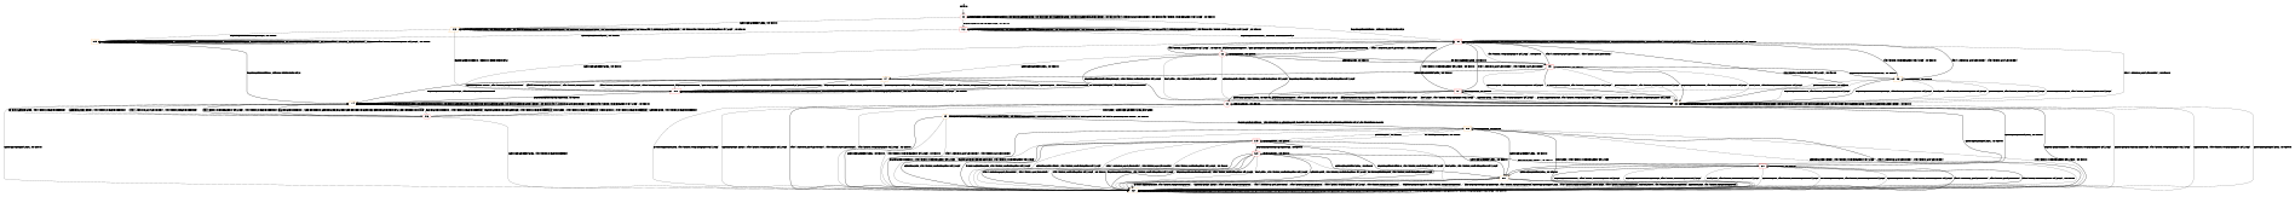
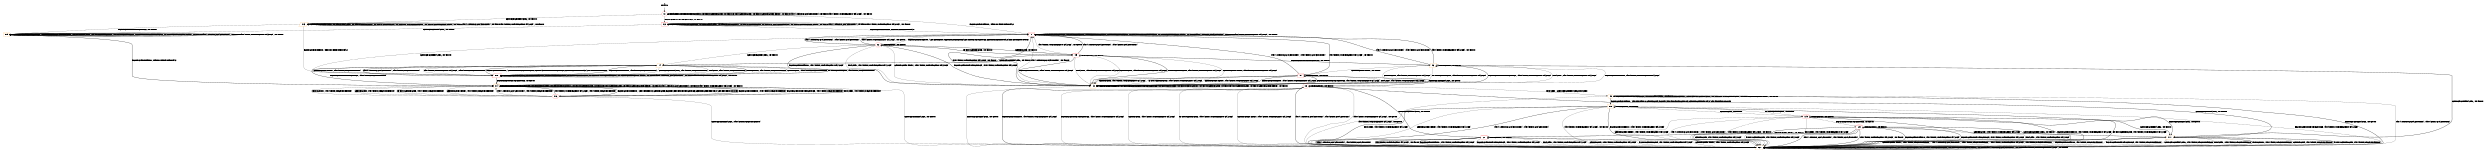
  digraph {
    node [color=red shape=cylinder]
    edge [style=solid]
    n1 [label=s0 shape=hexagon]
    n2 [label=s1]
    n3 [label=s12]
    n4 [color=darkorange label=s13 shape=parallelogram]
    n5 [label=s2 shape=hexagon]
    n6 [label=s10 shape=parallelogram]
    n7 [color=darkorange label=s15]
    n8 [color=darkorange label=s3 shape=parallelogram]
    n9 [color=darkorange label=s4 shape=parallelogram]
    n10 [label=s5]
    n11 [color=darkorange label=s14]
    n12 [color=darkorange label=s27 shape=parallelogram]
    n13 [color=darkorange label=s6 shape=parallelogram]
    n14 [label=s16 shape=hexagon]
    n15 [label=s7]
    n16 [color=darkorange label=s11 shape=parallelogram]
    n17 [label=s8 shape=hexagon]
    n18 [color=darkorange label=s9 shape=hexagon]
    n19 [color=darkorange label=s18]
    n20 [label=s19]
    n21 [label=s20]
    n22 [label=s21]
    __start0 [shape=none]
    n1 -> n1 [label="FINISHED / TIMEOUT"]
    n1 -> n1 [label="APPLICATION / TIMEOUT" style=bold]
    n1 -> n1 [label="CERTIFICATE / TIMEOUT"]
    n1 -> n1 [label="EMPTY_CERTIFICATE / TIMEOUT"]
    n1 -> n1 [label="CERTIFICATE_VERIFY / TIMEOUT"]
    n1 -> n1 [label="Alert(WARNING,CLOSE_NOTIFY) / TIMEOUT"]
    n1 -> n1 [label="Alert(FATAL,UNEXPECTED_MESSAGE) / TIMEOUT" style=bold]
    n1 -> n2 [label="ECDH_CLIENT_HELLO / HELLO_VERIFY_REQUEST"]
    n1 -> n3 [label="ECDH_CLIENT_KEY_EXCHANGE / TIMEOUT"]
    n1 -> n4 [label="CHANGE_CIPHER_SPEC / TIMEOUT"]
    n2 -> n2 [label="ECDH_CLIENT_KEY_EXCHANGE / TIMEOUT"]
    n2 -> n2 [label="FINISHED / TIMEOUT"]
    n2 -> n2 [label="APPLICATION / TIMEOUT"]
    n2 -> n2 [label="CERTIFICATE / TIMEOUT" style=bold]
    n2 -> n2 [label="EMPTY_CERTIFICATE / TIMEOUT"]
    n2 -> n2 [label="CERTIFICATE_VERIFY / TIMEOUT"]
    n2 -> n2 [label="Alert(WARNING,CLOSE_NOTIFY) / TIMEOUT"]
    n2 -> n2 [label="Alert(FATAL,UNEXPECTED_MESSAGE) / TIMEOUT" style=bold]
    n2 -> n5 [label="ECDH_CLIENT_HELLO / SERVER_HELLO,CERTIFICATE,ECDHE_SERVER_KEY_EXCHANGE,CERTIFICATE_REQUEST,SERVER_HELLO_DONE"]
    n2 -> n6 [label="CHANGE_CIPHER_SPEC / TIMEOUT"]
    n3 -> n2 [label="ECDH_CLIENT_HELLO / HELLO_VERIFY_REQUEST"]
    n3 -> n3 [label="ECDH_CLIENT_KEY_EXCHANGE / TIMEOUT" style=bold]
    n3 -> n3 [label="FINISHED / TIMEOUT"]
    n3 -> n3 [label="APPLICATION / TIMEOUT" style=bold]
    n3 -> n3 [label="CERTIFICATE / TIMEOUT"]
    n3 -> n3 [label="EMPTY_CERTIFICATE / TIMEOUT" style=bold]
    n3 -> n3 [label="CERTIFICATE_VERIFY / TIMEOUT" style=bold]
    n3 -> n3 [label="Alert(WARNING,CLOSE_NOTIFY) / TIMEOUT"]
    n3 -> n3 [label="Alert(FATAL,UNEXPECTED_MESSAGE) / TIMEOUT" style=bold]
    n3 -> n7 [label="CHANGE_CIPHER_SPEC / TIMEOUT"]
    n4 -> n4 [label="CHANGE_CIPHER_SPEC / TIMEOUT"]
    n4 -> n4 [label="FINISHED / TIMEOUT" style=bold]
    n4 -> n4 [label="APPLICATION / TIMEOUT"]
    n4 -> n4 [label="CERTIFICATE / TIMEOUT"]
    n4 -> n4 [label="EMPTY_CERTIFICATE / TIMEOUT" style=bold]
    n4 -> n4 [label="CERTIFICATE_VERIFY / TIMEOUT"]
    n4 -> n4 [label="Alert(WARNING,CLOSE_NOTIFY) / TIMEOUT" style=bold]
    n4 -> n4 [label="Alert(FATAL,UNEXPECTED_MESSAGE) / TIMEOUT"]
    n4 -> n6 [label="ECDH_CLIENT_HELLO / HELLO_VERIFY_REQUEST"]
    n4 -> n7 [label="ECDH_CLIENT_KEY_EXCHANGE / TIMEOUT"]
    n5 -> n2 [label="Alert(WARNING,CLOSE_NOTIFY) / Alert(FATAL,CLOSE_NOTIFY)" style=bold]
    n5 -> n2 [label="Alert(FATAL,UNEXPECTED_MESSAGE) / TIMEOUT" style=bold]
    n5 -> n5 [label="APPLICATION / TIMEOUT" style=bold]
    n5 -> n8 [label="ECDH_CLIENT_HELLO / Alert(FATAL,UNEXPECTED_MESSAGE)" style=bold]
    n5 -> n8 [label="ECDH_CLIENT_KEY_EXCHANGE / Alert(FATAL,UNEXPECTED_MESSAGE)" style=bold]
    n5 -> n8 [label="FINISHED / Alert(FATAL,UNEXPECTED_MESSAGE)"]
    n5 -> n8 [label="CERTIFICATE_VERIFY / Alert(FATAL,UNEXPECTED_MESSAGE)"]
-   n5 -> n9 [label="CHANGE_CIPHER_SPEC / TIMEOUT"]
+   n5 -> n9 [label="CHANGE_ECDHE_SPEC / TIMEOUT"]
    n5 -> n10 [label="CERTIFICATE / TIMEOUT" style=bold]
    n5 -> n10 [label="EMPTY_CERTIFICATE / TIMEOUT" style=bold]
    n6 -> n6 [label="CHANGE_CIPHER_SPEC / TIMEOUT"]
    n6 -> n6 [label="FINISHED / TIMEOUT" style=bold]
    n6 -> n6 [label="APPLICATION / TIMEOUT"]
    n6 -> n6 [label="CERTIFICATE / TIMEOUT" style=bold]
    n6 -> n6 [label="EMPTY_CERTIFICATE / TIMEOUT"]
    n6 -> n6 [label="CERTIFICATE_VERIFY / TIMEOUT"]
    n6 -> n6 [label="Alert(WARNING,CLOSE_NOTIFY) / TIMEOUT"]
    n6 -> n6 [label="Alert(FATAL,UNEXPECTED_MESSAGE) / TIMEOUT"]
    n6 -> n9 [label="ECDH_CLIENT_HELLO / SERVER_HELLO,CERTIFICATE,ECDHE_SERVER_KEY_EXCHANGE,CERTIFICATE_REQUEST,SERVER_HELLO_DONE" style=bold]
    n6 -> n11 [label="ECDH_CLIENT_KEY_EXCHANGE / TIMEOUT" style=bold]
    n7 -> n7 [label="ECDH_CLIENT_KEY_EXCHANGE / TIMEOUT"]
    n7 -> n7 [label="CHANGE_CIPHER_SPEC / TIMEOUT"]
    n7 -> n7 [label="FINISHED / TIMEOUT" style=bold]
    n7 -> n7 [label="APPLICATION / TIMEOUT" style=bold]
    n7 -> n7 [label="CERTIFICATE / TIMEOUT" style=bold]
    n7 -> n7 [label="EMPTY_CERTIFICATE / TIMEOUT" style=bold]
    n7 -> n7 [label="CERTIFICATE_VERIFY / TIMEOUT" style=bold]
    n7 -> n7 [label="Alert(WARNING,CLOSE_NOTIFY) / TIMEOUT" style=bold]
    n7 -> n7 [label="Alert(FATAL,UNEXPECTED_MESSAGE) / TIMEOUT" style=bold]
    n7 -> n11 [label="ECDH_CLIENT_HELLO / HELLO_VERIFY_REQUEST" style=bold]
    n8 -> n2 [label="Alert(WARNING,CLOSE_NOTIFY) / TIMEOUT"]
    n8 -> n2 [label="Alert(FATAL,UNEXPECTED_MESSAGE) / TIMEOUT" style=bold]
    n8 -> n8 [label="ECDH_CLIENT_HELLO / TIMEOUT"]
    n8 -> n8 [label="ECDH_CLIENT_KEY_EXCHANGE / TIMEOUT"]
    n8 -> n8 [label="FINISHED / TIMEOUT"]
    n8 -> n8 [label="APPLICATION / TIMEOUT" style=bold]
    n8 -> n8 [label="CERTIFICATE / TIMEOUT"]
    n8 -> n8 [label="EMPTY_CERTIFICATE / TIMEOUT"]
    n8 -> n8 [label="CERTIFICATE_VERIFY / TIMEOUT"]
    n8 -> n12 [label="CHANGE_CIPHER_SPEC / TIMEOUT"]
    n9 -> n6 [label="ECDH_CLIENT_HELLO / Alert(FATAL,DECRYPT_ERROR)" style=bold]
    n9 -> n6 [label="CHANGE_CIPHER_SPEC / Alert(FATAL,DECRYPT_ERROR)"]
    n9 -> n6 [label="FINISHED / Alert(FATAL,DECRYPT_ERROR)"]
    n9 -> n6 [label="APPLICATION / Alert(FATAL,DECRYPT_ERROR)" style=bold]
    n9 -> n6 [label="CERTIFICATE / Alert(FATAL,DECRYPT_ERROR)"]
    n9 -> n6 [label="EMPTY_CERTIFICATE / Alert(FATAL,DECRYPT_ERROR)" style=bold]
    n9 -> n6 [label="CERTIFICATE_VERIFY / Alert(FATAL,DECRYPT_ERROR)"]
    n9 -> n6 [label="Alert(WARNING,CLOSE_NOTIFY) / Alert(FATAL,DECRYPT_ERROR)" style=bold]
    n9 -> n6 [label="Alert(FATAL,UNEXPECTED_MESSAGE) / Alert(FATAL,DECRYPT_ERROR)"]
    n9 -> n11 [label="ECDH_CLIENT_KEY_EXCHANGE / Alert(FATAL,DECRYPT_ERROR)" style=bold]
    n10 -> n2 [label="Alert(WARNING,CLOSE_NOTIFY) / Alert(FATAL,CLOSE_NOTIFY)" style=bold]
    n10 -> n2 [label="Alert(FATAL,UNEXPECTED_MESSAGE) / TIMEOUT"]
    n10 -> n8 [label="ECDH_CLIENT_HELLO / Alert(FATAL,UNEXPECTED_MESSAGE)" style=bold]
    n10 -> n8 [label="FINISHED / Alert(FATAL,UNEXPECTED_MESSAGE)"]
    n10 -> n8 [label="CERTIFICATE / Alert(FATAL,UNEXPECTED_MESSAGE)"]
    n10 -> n8 [label="EMPTY_CERTIFICATE / Alert(FATAL,UNEXPECTED_MESSAGE)" style=bold]
    n10 -> n8 [label="CERTIFICATE_VERIFY / Alert(FATAL,UNEXPECTED_MESSAGE)"]
    n10 -> n9 [label="CHANGE_CIPHER_SPEC / TIMEOUT" style=bold]
    n10 -> n10 [label="APPLICATION / TIMEOUT"]
    n10 -> n13 [label="ECDH_CLIENT_KEY_EXCHANGE / TIMEOUT" style=bold]
    n11 -> n11 [label="ECDH_CLIENT_KEY_EXCHANGE / TIMEOUT"]
    n11 -> n11 [label="FINISHED / TIMEOUT"]
    n11 -> n11 [label="APPLICATION / TIMEOUT" style=bold]
    n11 -> n11 [label="CERTIFICATE / TIMEOUT" style=bold]
    n11 -> n11 [label="EMPTY_CERTIFICATE / TIMEOUT" style=bold]
    n11 -> n11 [label="CERTIFICATE_VERIFY / TIMEOUT" style=bold]
    n11 -> n11 [label="Alert(WARNING,CLOSE_NOTIFY) / TIMEOUT"]
    n11 -> n11 [label="Alert(FATAL,UNEXPECTED_MESSAGE) / TIMEOUT" style=bold]
    n11 -> n12 [label="CHANGE_CIPHER_SPEC / TIMEOUT"]
    n11 -> n14 [label="ECDH_CLIENT_HELLO / SERVER_HELLO,CERTIFICATE,ECDHE_SERVER_KEY_EXCHANGE,CERTIFICATE_REQUEST,SERVER_HELLO_DONE" style=bold]
    n12 -> n12 [label="ECDH_CLIENT_HELLO / TIMEOUT"]
    n12 -> n12 [label="ECDH_CLIENT_KEY_EXCHANGE / TIMEOUT"]
    n12 -> n12 [label="CHANGE_CIPHER_SPEC / TIMEOUT" style=bold]
    n12 -> n12 [label="FINISHED / TIMEOUT"]
    n12 -> n12 [label="APPLICATION / TIMEOUT"]
    n12 -> n12 [label="CERTIFICATE / TIMEOUT"]
    n12 -> n12 [label="EMPTY_CERTIFICATE / TIMEOUT" style=bold]
    n12 -> n12 [label="CERTIFICATE_VERIFY / TIMEOUT" style=bold]
    n12 -> n12 [label="Alert(WARNING,CLOSE_NOTIFY) / TIMEOUT" style=bold]
    n12 -> n12 [label="Alert(FATAL,UNEXPECTED_MESSAGE) / TIMEOUT" style=bold]
    n13 -> n2 [label="Alert(WARNING,CLOSE_NOTIFY) / Alert(FATAL,CLOSE_NOTIFY)" style=bold]
    n13 -> n2 [label="Alert(FATAL,UNEXPECTED_MESSAGE) / TIMEOUT" style=bold]
    n13 -> n8 [label="ECDH_CLIENT_HELLO / Alert(FATAL,UNEXPECTED_MESSAGE)"]
    n13 -> n8 [label="ECDH_CLIENT_KEY_EXCHANGE / Alert(FATAL,UNEXPECTED_MESSAGE)" style=bold]
    n13 -> n8 [label="FINISHED / Alert(FATAL,UNEXPECTED_MESSAGE)"]
    n13 -> n8 [label="CERTIFICATE / Alert(FATAL,UNEXPECTED_MESSAGE)"]
    n13 -> n8 [label="EMPTY_CERTIFICATE / Alert(FATAL,UNEXPECTED_MESSAGE)"]
    n13 -> n13 [label="APPLICATION / TIMEOUT" style=bold]
    n13 -> n15 [label="CERTIFICATE_VERIFY / TIMEOUT"]
-   n22 -> n16 [label="CHANGE_CIPHER_SPEC / TIMEOUT" style=bold]
+   n13 -> n16 [label="CHANGE_CIPHER_SPEC / TIMEOUT" style=bold]
    n14 -> n11 [label="ECDH_CLIENT_HELLO / Alert(FATAL,DECRYPT_ERROR)" style=bold]
    n14 -> n11 [label="ECDH_CLIENT_KEY_EXCHANGE / Alert(FATAL,DECRYPT_ERROR)"]
    n14 -> n11 [label="FINISHED / Alert(FATAL,DECRYPT_ERROR)" style=bold]
    n14 -> n11 [label="APPLICATION / Alert(FATAL,DECRYPT_ERROR)"]
    n14 -> n11 [label="CERTIFICATE / Alert(FATAL,DECRYPT_ERROR)"]
    n14 -> n11 [label="EMPTY_CERTIFICATE / Alert(FATAL,DECRYPT_ERROR)"]
    n14 -> n11 [label="CERTIFICATE_VERIFY / Alert(FATAL,DECRYPT_ERROR)"]
    n14 -> n11 [label="Alert(WARNING,CLOSE_NOTIFY) / Alert(FATAL,DECRYPT_ERROR)"]
    n14 -> n11 [label="Alert(FATAL,UNEXPECTED_MESSAGE) / Alert(FATAL,DECRYPT_ERROR)" style=bold]
    n14 -> n12 [label="CHANGE_CIPHER_SPEC / Alert(FATAL,DECRYPT_ERROR)"]
    n15 -> n2 [label="Alert(WARNING,CLOSE_NOTIFY) / Alert(FATAL,CLOSE_NOTIFY)" style=bold]
    n15 -> n2 [label="Alert(FATAL,UNEXPECTED_MESSAGE) / TIMEOUT" style=bold]
    n15 -> n8 [label="ECDH_CLIENT_HELLO / Alert(FATAL,UNEXPECTED_MESSAGE)" style=bold]
    n15 -> n8 [label="ECDH_CLIENT_KEY_EXCHANGE / Alert(FATAL,UNEXPECTED_MESSAGE)" style=bold]
    n15 -> n8 [label="FINISHED / Alert(FATAL,UNEXPECTED_MESSAGE)"]
    n15 -> n8 [label="CERTIFICATE / Alert(FATAL,UNEXPECTED_MESSAGE)" style=bold]
    n15 -> n8 [label="EMPTY_CERTIFICATE / Alert(FATAL,UNEXPECTED_MESSAGE)"]
    n15 -> n8 [label="CERTIFICATE_VERIFY / Alert(FATAL,UNEXPECTED_MESSAGE)"]
    n15 -> n15 [label="APPLICATION / TIMEOUT" style=bold]
    n15 -> n17 [label="CHANGE_CIPHER_SPEC / TIMEOUT" style=bold]
    n16 -> n12 [label="ECDH_CLIENT_HELLO / Alert(FATAL,DECRYPT_ERROR)"]
    n16 -> n12 [label="ECDH_CLIENT_KEY_EXCHANGE / Alert(FATAL,DECRYPT_ERROR)"]
    n16 -> n12 [label="CHANGE_CIPHER_SPEC / Alert(FATAL,DECRYPT_ERROR)"]
    n16 -> n12 [label="FINISHED / Alert(FATAL,DECRYPT_ERROR)"]
    n16 -> n12 [label="APPLICATION / Alert(FATAL,DECRYPT_ERROR)" style=bold]
    n16 -> n12 [label="CERTIFICATE / Alert(FATAL,DECRYPT_ERROR)"]
    n16 -> n12 [label="EMPTY_CERTIFICATE / Alert(FATAL,DECRYPT_ERROR)" style=bold]
    n16 -> n12 [label="CERTIFICATE_VERIFY / Alert(FATAL,DECRYPT_ERROR)"]
    n16 -> n12 [label="Alert(WARNING,CLOSE_NOTIFY) / Alert(FATAL,DECRYPT_ERROR)"]
    n16 -> n12 [label="Alert(FATAL,UNEXPECTED_MESSAGE) / Alert(FATAL,DECRYPT_ERROR)"]
    n17 -> n12 [label="ECDH_CLIENT_HELLO / Alert(FATAL,UNEXPECTED_MESSAGE)" style=bold]
    n17 -> n12 [label="ECDH_CLIENT_KEY_EXCHANGE / Alert(FATAL,UNEXPECTED_MESSAGE)"]
    n17 -> n12 [label="CERTIFICATE / Alert(FATAL,UNEXPECTED_MESSAGE)"]
    n17 -> n12 [label="EMPTY_CERTIFICATE / Alert(FATAL,UNEXPECTED_MESSAGE)"]
    n17 -> n12 [label="CERTIFICATE_VERIFY / Alert(FATAL,UNEXPECTED_MESSAGE)"]
    n17 -> n12 [label="Alert(WARNING,CLOSE_NOTIFY) / Alert(FATAL,CLOSE_NOTIFY)" style=bold]
    n17 -> n12 [label="Alert(FATAL,UNEXPECTED_MESSAGE) / TIMEOUT"]
    n17 -> n16 [label="CHANGE_CIPHER_SPEC / TIMEOUT" style=bold]
    n17 -> n17 [label="APPLICATION / TIMEOUT"]
    n17 -> n18 [label="FINISHED / CHANGE_CIPHER_SPEC,FINISHED"]
    n18 -> n12 [label="CHANGE_CIPHER_SPEC / TIMEOUT" style=bold]
    n18 -> n12 [label="Alert(WARNING,CLOSE_NOTIFY) / Alert(FATAL,CLOSE_NOTIFY)"]
    n18 -> n12 [label="Alert(FATAL,UNEXPECTED_MESSAGE) / TIMEOUT"]
    n18 -> n18 [label="ECDH_CLIENT_KEY_EXCHANGE / TIMEOUT" style=bold]
    n18 -> n18 [label="FINISHED / TIMEOUT"]
    n18 -> n18 [label="APPLICATION / APPLICATION"]
    n18 -> n18 [label="CERTIFICATE / TIMEOUT"]
    n18 -> n18 [label="EMPTY_CERTIFICATE / TIMEOUT"]
    n18 -> n18 [label="CERTIFICATE_VERIFY / TIMEOUT"]
    n18 -> n19 [label="ECDH_CLIENT_HELLO / SERVER_HELLO,CERTIFICATE,ECDHE_SERVER_KEY_EXCHANGE,CERTIFICATE_REQUEST,SERVER_HELLO_DONE" style=bold]
    n19 -> n12 [label="ECDH_CLIENT_HELLO / Alert(FATAL,UNEXPECTED_MESSAGE)" style=bold]
    n19 -> n12 [label="ECDH_CLIENT_KEY_EXCHANGE / Alert(FATAL,UNEXPECTED_MESSAGE)"]
    n19 -> n12 [label="FINISHED / Alert(FATAL,UNEXPECTED_MESSAGE)" style=bold]
    n19 -> n12 [label="CERTIFICATE_VERIFY / Alert(FATAL,UNEXPECTED_MESSAGE)"]
    n19 -> n12 [label="Alert(WARNING,CLOSE_NOTIFY) / Alert(FATAL,CLOSE_NOTIFY)" style=bold]
    n19 -> n12 [label="Alert(FATAL,UNEXPECTED_MESSAGE) / TIMEOUT"]
    n19 -> n16 [label="CHANGE_CIPHER_SPEC / TIMEOUT" style=bold]
    n19 -> n19 [label="APPLICATION / TIMEOUT" style=bold]
    n19 -> n20 [label="CERTIFICATE / TIMEOUT"]
    n19 -> n20 [label="EMPTY_CERTIFICATE / TIMEOUT"]
    n20 -> n12 [label="ECDH_CLIENT_HELLO / Alert(FATAL,UNEXPECTED_MESSAGE)" style=bold]
    n20 -> n12 [label="FINISHED / Alert(FATAL,UNEXPECTED_MESSAGE)"]
    n20 -> n12 [label="CERTIFICATE / Alert(FATAL,UNEXPECTED_MESSAGE)" style=bold]
    n20 -> n12 [label="EMPTY_CERTIFICATE / Alert(FATAL,UNEXPECTED_MESSAGE)" style=bold]
    n20 -> n12 [label="CERTIFICATE_VERIFY / Alert(FATAL,UNEXPECTED_MESSAGE)"]
    n20 -> n12 [label="Alert(WARNING,CLOSE_NOTIFY) / Alert(FATAL,CLOSE_NOTIFY)"]
    n20 -> n12 [label="Alert(FATAL,UNEXPECTED_MESSAGE) / TIMEOUT"]
    n20 -> n16 [label="CHANGE_CIPHER_SPEC / TIMEOUT" style=bold]
    n20 -> n20 [label="APPLICATION / TIMEOUT"]
    n20 -> n21 [label="ECDH_CLIENT_KEY_EXCHANGE / TIMEOUT"]
    n21 -> n12 [label="ECDH_CLIENT_HELLO / Alert(FATAL,UNEXPECTED_MESSAGE)" style=bold]
    n21 -> n12 [label="ECDH_CLIENT_KEY_EXCHANGE / Alert(FATAL,UNEXPECTED_MESSAGE)" style=bold]
    n21 -> n12 [label="FINISHED / Alert(FATAL,UNEXPECTED_MESSAGE)"]
    n21 -> n12 [label="CERTIFICATE / Alert(FATAL,UNEXPECTED_MESSAGE)" style=bold]
    n21 -> n12 [label="EMPTY_CERTIFICATE / Alert(FATAL,UNEXPECTED_MESSAGE)"]
    n21 -> n12 [label="Alert(WARNING,CLOSE_NOTIFY) / Alert(FATAL,CLOSE_NOTIFY)" style=bold]
    n21 -> n12 [label="Alert(FATAL,UNEXPECTED_MESSAGE) / TIMEOUT" style=bold]
    n21 -> n16 [label="CHANGE_CIPHER_SPEC / TIMEOUT" style=bold]
    n21 -> n21 [label="APPLICATION / TIMEOUT"]
    n21 -> n22 [label="CERTIFICATE_VERIFY / TIMEOUT" style=bold]
    n22 -> n12 [label="ECDH_CLIENT_HELLO / Alert(FATAL,UNEXPECTED_MESSAGE)" style=bold]
    n22 -> n12 [label="ECDH_CLIENT_KEY_EXCHANGE / Alert(FATAL,UNEXPECTED_MESSAGE)"]
    n22 -> n12 [label="FINISHED / Alert(FATAL,UNEXPECTED_MESSAGE)"]
    n22 -> n12 [label="CERTIFICATE / Alert(FATAL,UNEXPECTED_MESSAGE)"]
    n22 -> n12 [label="EMPTY_CERTIFICATE / Alert(FATAL,UNEXPECTED_MESSAGE)"]
    n22 -> n12 [label="CERTIFICATE_VERIFY / Alert(FATAL,UNEXPECTED_MESSAGE)"]
    n22 -> n12 [label="Alert(WARNING,CLOSE_NOTIFY) / Alert(FATAL,CLOSE_NOTIFY)" style=bold]
    n22 -> n12 [label="Alert(FATAL,UNEXPECTED_MESSAGE) / TIMEOUT" style=bold]
    n22 -> n17 [label="CHANGE_CIPHER_SPEC / TIMEOUT" style=bold]
    n22 -> n22 [label="APPLICATION / TIMEOUT" style=bold]
    __start0 -> n1 [style=bold]
  }
